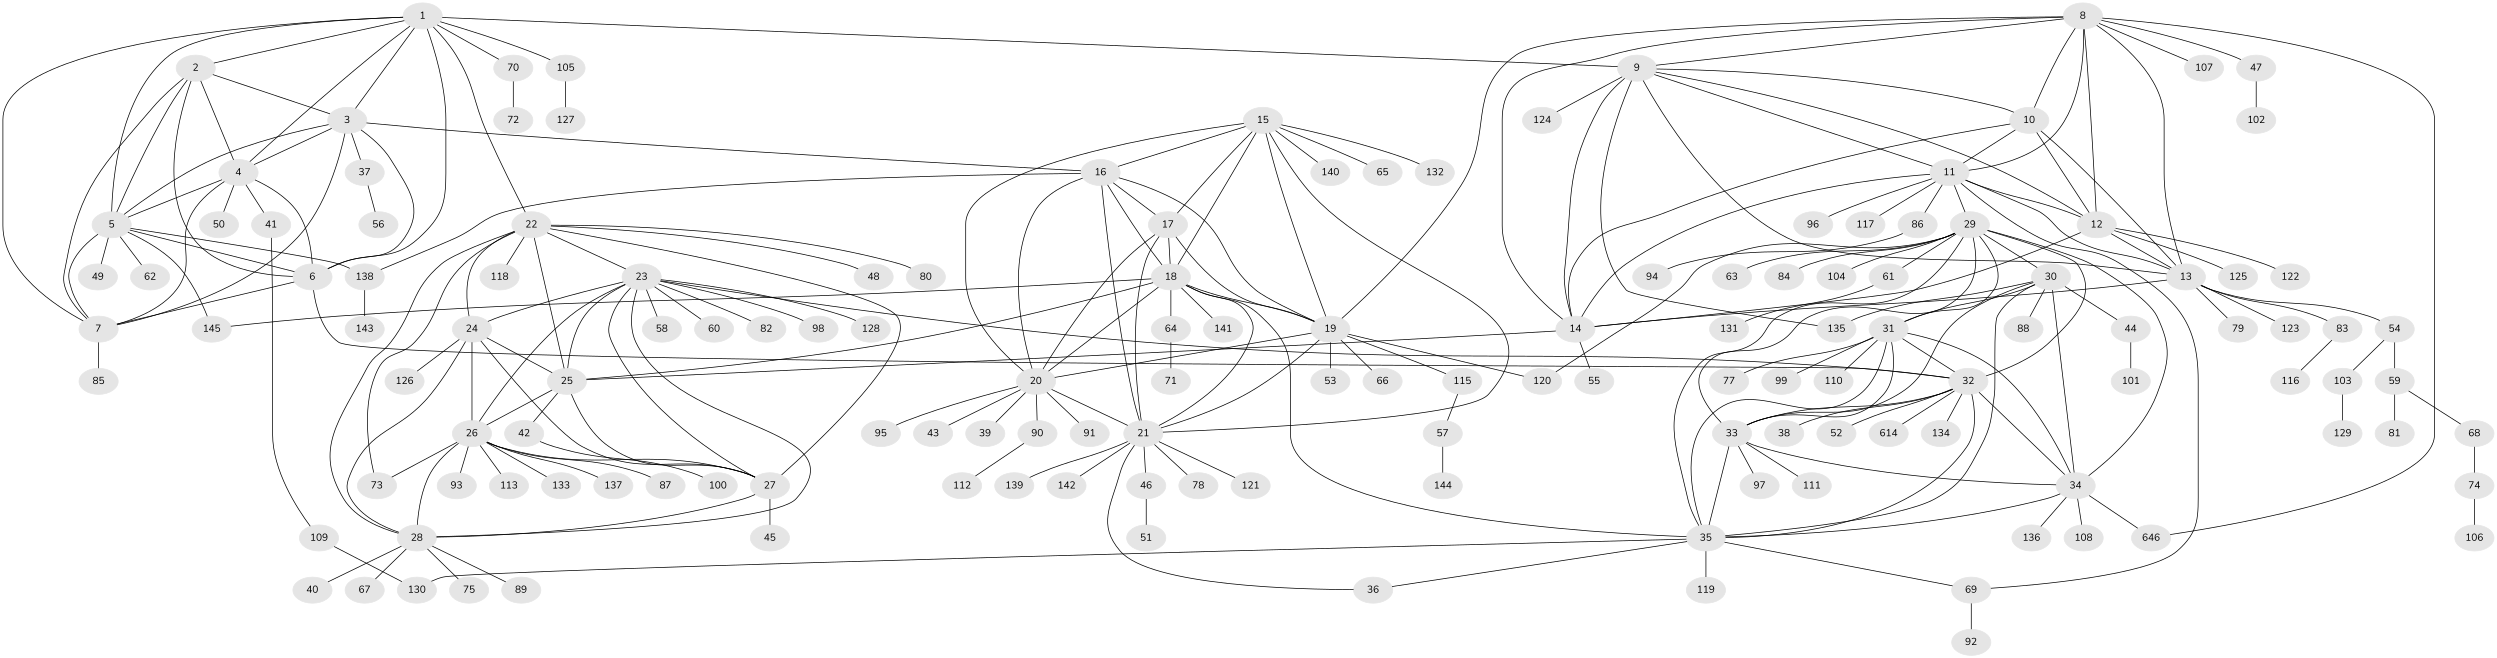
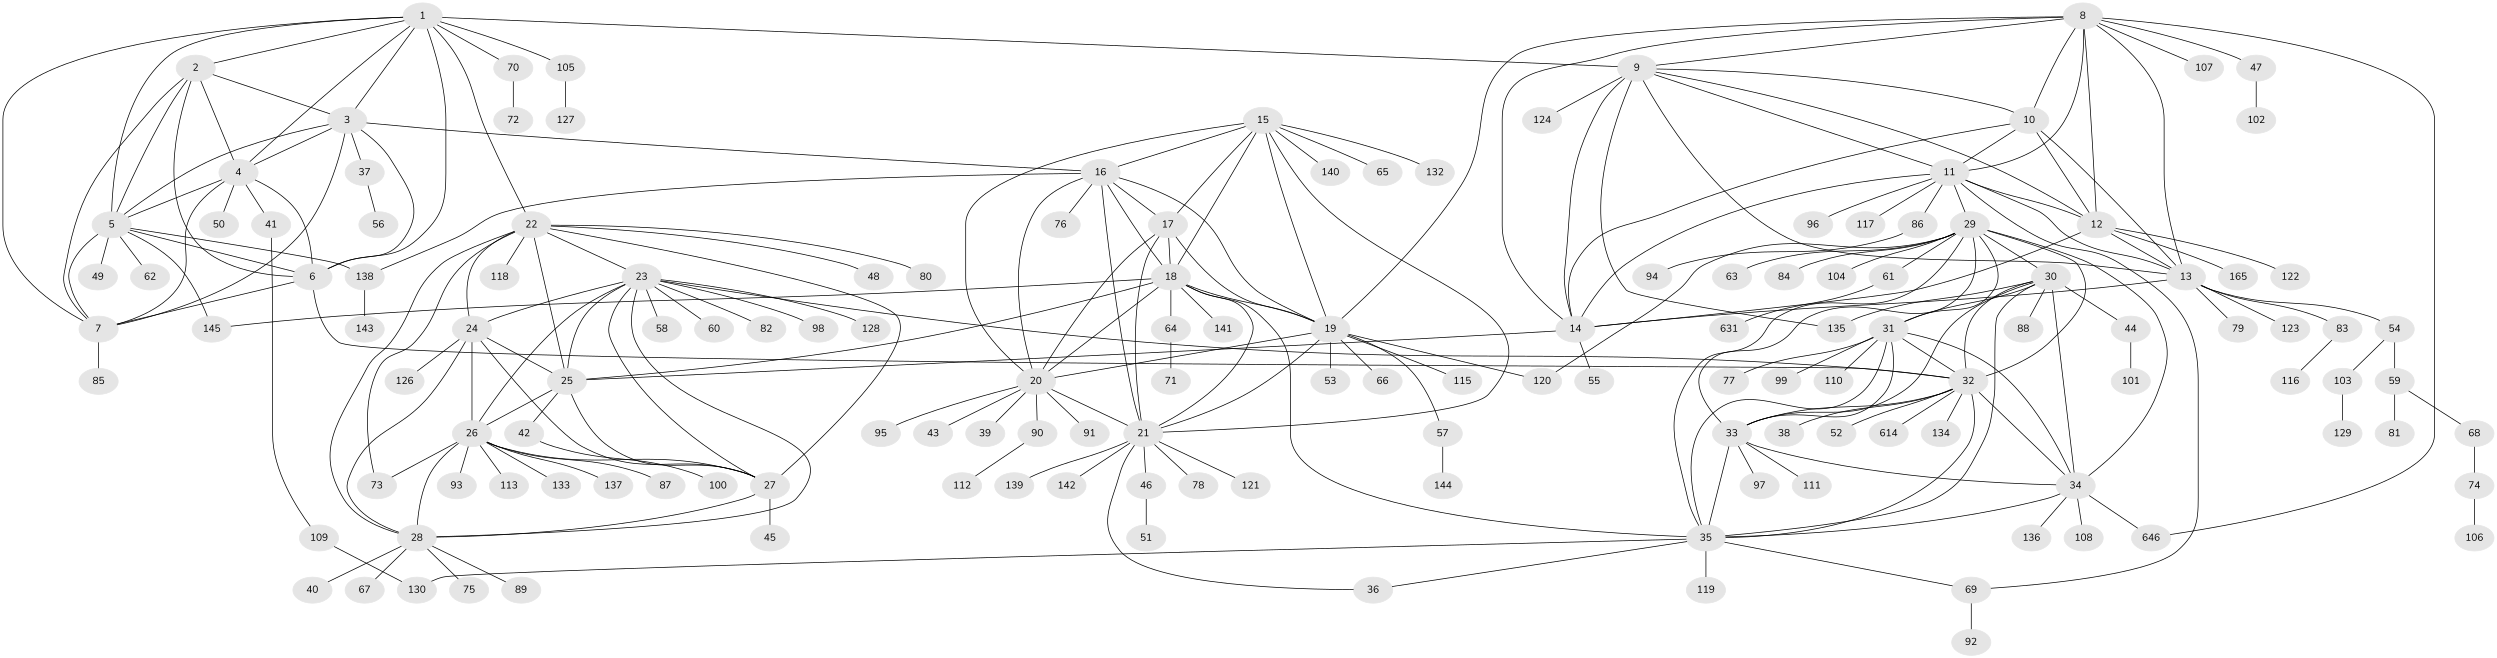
  graph {
    fontname=Nunito
    node [color=gray90 fontname=Nunito style=filled]
    edge [fontname=Nunito]
    1
    2
    3
    4
    5
    6
    7
    9
    22
    70
    105
    16
    37
    41
    50
    49
    62
    138
    145
    32
    85
    10
    11
    12
    13
    14
    124
    135
    25
    23
    24
    27
    28
    48
    80
    118
    73
    72
    127
    19
    17
    18
    20
    21
+   76
    56
    109
    143
    35
    33
    34
    38
    52
    n54 [label=614]
    134
    8
    47
    107
    n59 [label=646]
    29
    69
    86
    96
    117
    122
-   125
+   125 [label=165]
    54
    79
    83
    123
    55
    53
    57
    66
    115
    120
    102
    30
    31
    61
    63
    84
    104
    92
    94
    59
    103
    116
    26
    42
    15
    65
    132
    140
    64
    141
    39
    43
    90
    91
    95
    36
    46
    78
    121
    139
    142
    119
    130
    71
    144
    112
    51
    58
    60
    82
    98
    128
    126
    87
    93
    113
    133
    137
    45
    40
    67
    75
    89
    100
    44
    88
    77
    99
    110
    97
    111
    108
    136
-   131
+   131 [label=631]
    101
    68
    81
    129
    74
    106
    1 -- 2
    1 -- 3
    1 -- 4
    1 -- 5
    1 -- 6
    1 -- 7
    1 -- 9
    1 -- 22
    1 -- 70
    1 -- 105
    2 -- 3
    2 -- 4
    2 -- 5
    2 -- 6
    2 -- 7
    3 -- 4
    3 -- 5
    3 -- 6
    3 -- 7
    3 -- 16
    3 -- 37
    4 -- 5
    4 -- 6
    4 -- 7
    4 -- 41
    4 -- 50
    5 -- 6
    5 -- 7
    5 -- 49
    5 -- 62
    5 -- 138
    5 -- 145
    6 -- 7
    6 -- 32
    7 -- 85
    9 -- 10
    9 -- 11
    9 -- 12
    9 -- 13
    9 -- 14
    9 -- 124
    9 -- 135
    22 -- 25
    22 -- 23
    22 -- 24
    22 -- 27
    22 -- 28
    22 -- 48
    22 -- 80
    22 -- 118
    22 -- 73
    70 -- 72
    105 -- 127
    16 -- 138
    16 -- 19
    16 -- 17
    16 -- 18
    16 -- 20
    16 -- 21
+   16 -- 76
    37 -- 56
    41 -- 109
    138 -- 143
    32 -- 35
    32 -- 33
    32 -- 34
    32 -- 38
    32 -- 52
    32 -- n54
    32 -- 134
    10 -- 11
    10 -- 12
    10 -- 13
    10 -- 14
    11 -- 12
    11 -- 13
    11 -- 14
    11 -- 29
    11 -- 69
    11 -- 86
    11 -- 96
    11 -- 117
    12 -- 13
    12 -- 14
    12 -- 122
    12 -- 125
    13 -- 14
    13 -- 54
    13 -- 79
    13 -- 83
    13 -- 123
    14 -- 25
    14 -- 55
    25 -- 27
    25 -- 26
    25 -- 42
    23 -- 32
    23 -- 25
    23 -- 24
    23 -- 27
    23 -- 28
    23 -- 26
    23 -- 58
    23 -- 60
    23 -- 82
    23 -- 98
    23 -- 128
    24 -- 25
    24 -- 27
    24 -- 28
    24 -- 26
    24 -- 126
    27 -- 28
    27 -- 45
    28 -- 40
    28 -- 67
    28 -- 75
    28 -- 89
    19 -- 20
    19 -- 21
    19 -- 53
-   115 -- 57
+   19 -- 57
    19 -- 66
    19 -- 115
    19 -- 120
    17 -- 19
    17 -- 18
    17 -- 20
    17 -- 21
    18 -- 145
    18 -- 25
    18 -- 19
    18 -- 20
    18 -- 21
    18 -- 35
    18 -- 64
    18 -- 141
    20 -- 21
    20 -- 39
    20 -- 43
    20 -- 90
    20 -- 91
    20 -- 95
    21 -- 36
    21 -- 46
    21 -- 78
    21 -- 121
    21 -- 139
    21 -- 142
    109 -- 130
    35 -- 69
    35 -- 36
    35 -- 119
    35 -- 130
    33 -- 35
    33 -- 34
    33 -- 97
    33 -- 111
    34 -- 35
    34 -- n59
    34 -- 108
    34 -- 136
    8 -- 9
    8 -- 10
    8 -- 11
    8 -- 12
    8 -- 13
    8 -- 14
    8 -- 19
    8 -- 47
    8 -- 107
    8 -- n59
    47 -- 102
    29 -- 32
    29 -- 35
    29 -- 33
    29 -- 34
    29 -- 120
    29 -- 30
    29 -- 31
    29 -- 61
    29 -- 63
    29 -- 84
    29 -- 104
    69 -- 92
    86 -- 94
    54 -- 59
    54 -- 103
    83 -- 116
    57 -- 144
+   30 -- 32
    30 -- 135
    30 -- 35
    30 -- 33
    30 -- 34
    30 -- 31
    30 -- 44
    30 -- 88
    31 -- 32
    31 -- 35
    31 -- 33
    31 -- 34
    31 -- 77
    31 -- 99
    31 -- 110
    61 -- 131
    59 -- 68
    59 -- 81
    103 -- 129
    26 -- 27
    26 -- 28
    26 -- 73
    26 -- 87
    26 -- 93
    26 -- 113
    26 -- 133
    26 -- 137
    42 -- 100
    15 -- 16
    15 -- 19
    15 -- 17
    15 -- 18
    15 -- 20
    15 -- 21
    15 -- 65
    15 -- 132
    15 -- 140
    64 -- 71
    90 -- 112
    46 -- 51
    44 -- 101
    68 -- 74
    74 -- 106
  }
